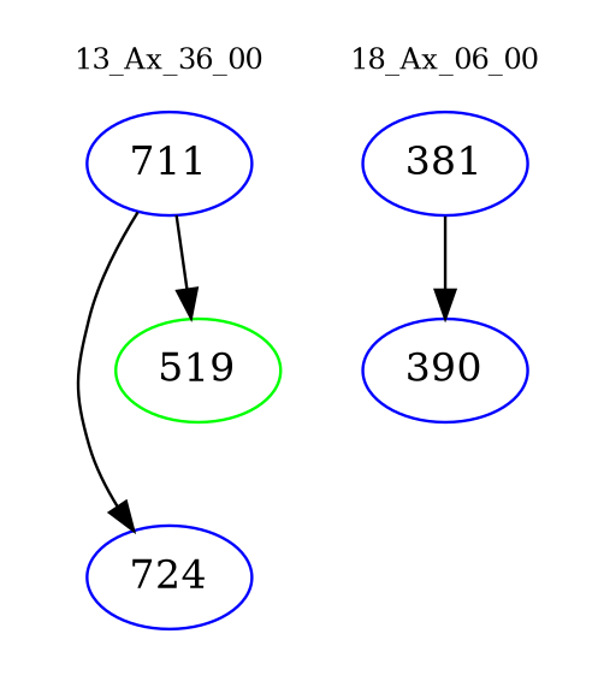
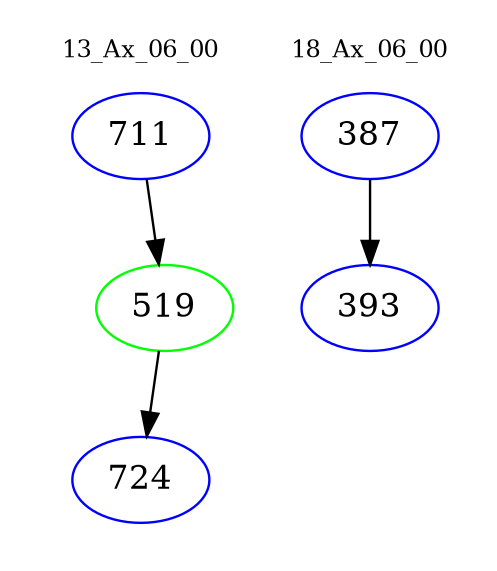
  digraph {
    node [color=blue]
    edge [color=black]
    n1 [label=711]
    n2 [label=724]
    n3 [color=green label=519]
-   n4 [label=381]
-   n5 [label=390]
+   n4 [label=387]
+   n5 [label=393]
    subgraph cluster_1 {
      color=white
      fontsize=10
-     label="13_Ax_36_00"
+     label="13_Ax_06_00"
      n1
      n2
      n3
    }
    subgraph cluster_2 {
      color=white
      fontsize=10
      label="18_Ax_06_00"
      n4
      n5
    }
-   n1 -> n2
+   n3 -> n2
    n1 -> n3
    n4 -> n5
  }
